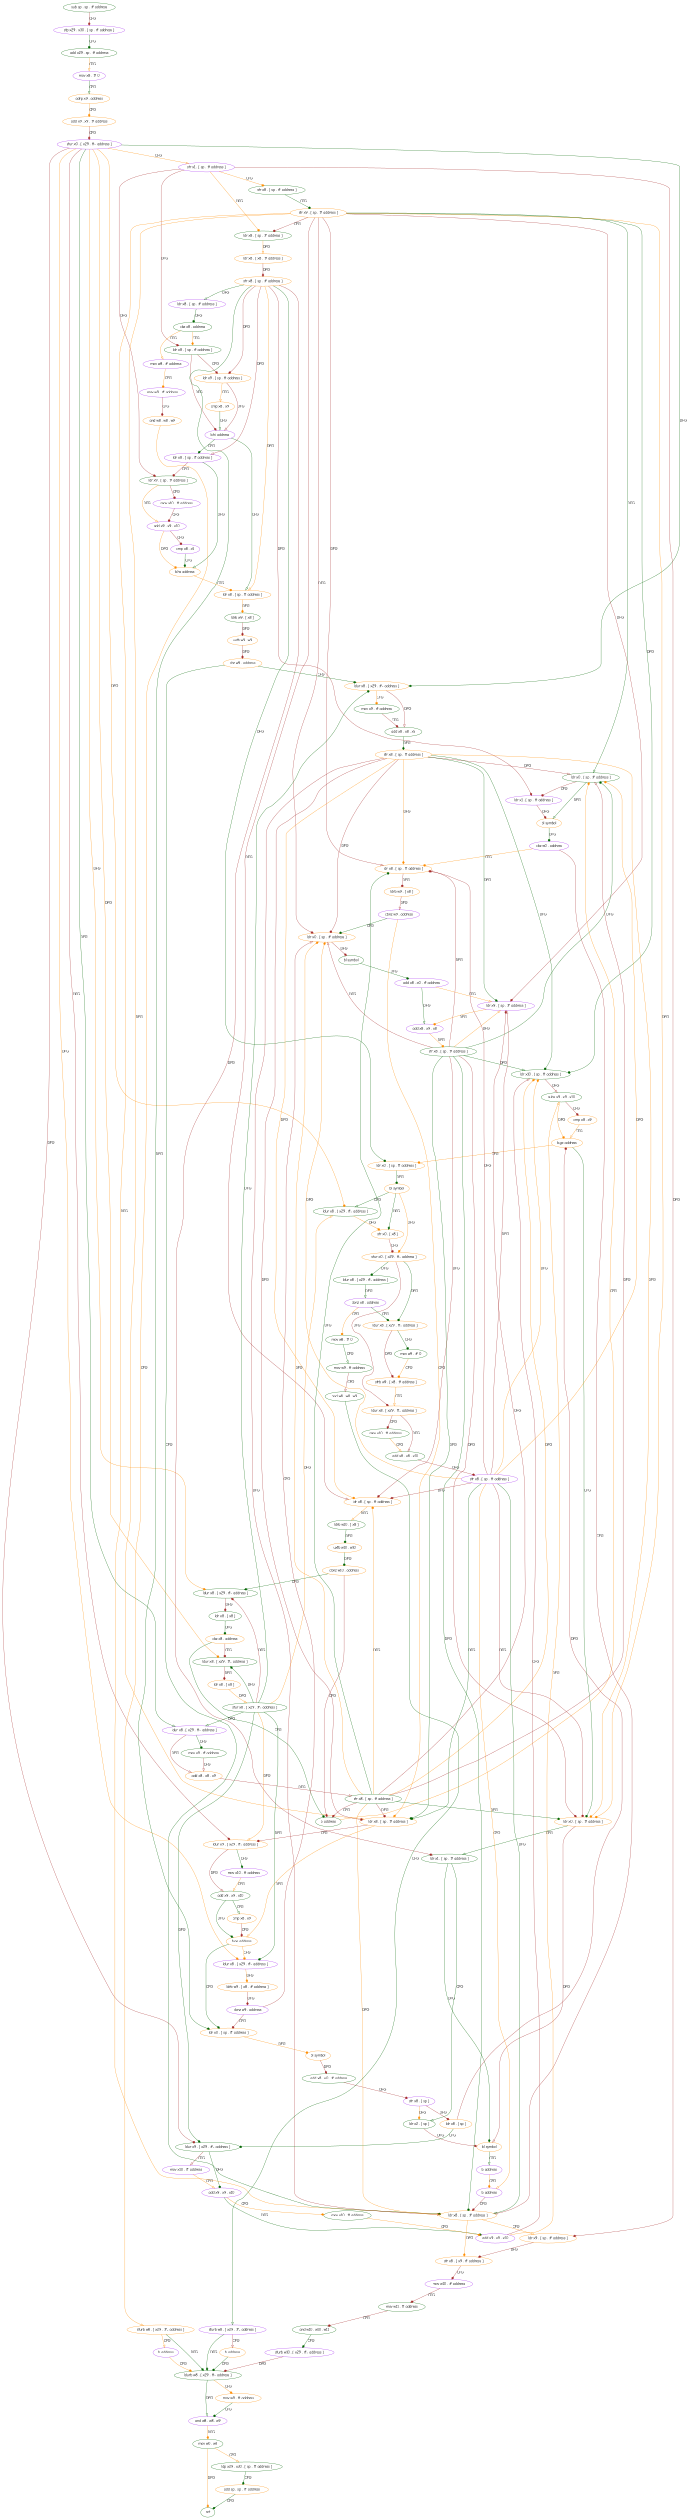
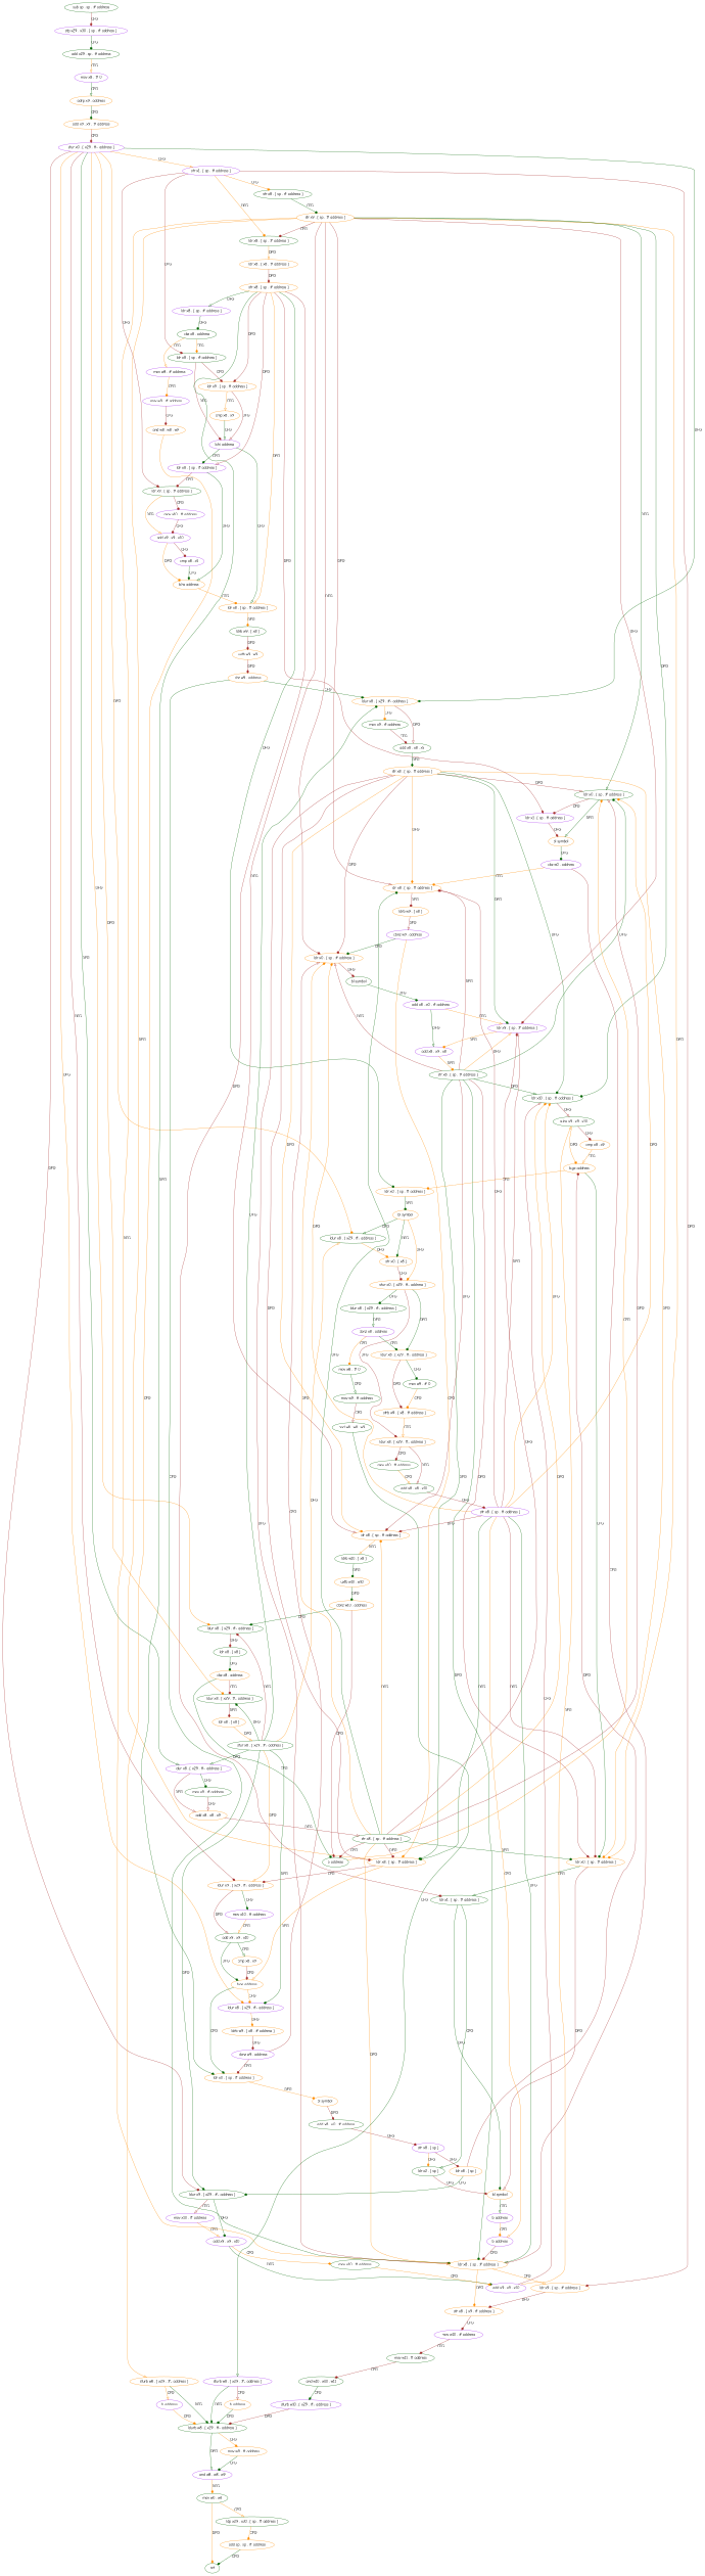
  digraph {
    fontname="Comic Neue"
    node [color=darkorange fontname="Comic Neue"]
    edge [arrowhead=diamond color=brown fontname="Comic Neue"]
    n1 [color=darkgreen label="sub sp , sp , # address"]
    n2 [color=purple label="stp x29 , x30 , [ sp , # address ]"]
    n3 [color=darkgreen label="add x29 , sp , # address"]
    n4 [color=purple label="mov x8 , # 0"]
    n5 [label="adrp x9 , address"]
    n6 [label="add x9 , x9 , # address"]
    n7 [color=purple label="stur x0 , [ x29 , #- address ]"]
    n8 [color=purple label="str x1 , [ sp , # address ]"]
    n9 [label="ldur x8 , [ x29 , #- address ]"]
    n10 [color=darkgreen label="ldur x8 , [ x29 , #- address ]"]
    n11 [label="ldur x9 , [ x29 , #- address ]"]
    n12 [color=purple label="ldur x8 , [ x29 , #- address ]"]
    n13 [color=darkgreen label="ldur x8 , [ x29 , #- address ]"]
    n14 [color=darkgreen label="ldur x9 , [ x29 , #- address ]"]
    n15 [color=purple label="ldur x8 , [ x29 , #- address ]"]
    n16 [color=darkgreen label="ldur x8 , [ x29 , #- address ]"]
    n17 [color=darkgreen label="str x8 , [ sp , # address ]"]
    n18 [color=darkgreen label="ldr x8 , [ sp , # address ]"]
    n19 [color=darkgreen label="ldr x8 , [ sp , # address ]"]
    n20 [color=darkgreen label="ldr x9 , [ sp , # address ]"]
    n21 [label="ldr x9 , [ sp , # address ]"]
    n22 [color=darkgreen label="mov x9 , # address"]
    n23 [color=darkgreen label="add x8 , x8 , x9"]
    n24 [color=darkgreen label="ldr x8 , [ x8 ]"]
    n25 [color=purple label="mov x10 , # address"]
    n26 [color=darkgreen label="add x9 , x9 , x10"]
    n27 [label="ldrb w9 , [ x8 , # address ]"]
    n28 [label="ldr x8 , [ x8 ]"]
    n29 [color=purple label="mov x10 , # address"]
    n30 [color=purple label="add x9 , x9 , x10"]
    n31 [color=darkgreen label="mov x9 , # address"]
    n32 [label="add x8 , x8 , x9"]
    n33 [label="str x0 , [ x8 ]"]
    n34 [label="str x9 , [ sp , # address ]"]
    n35 [label="ldr x8 , [ x8 , # address ]"]
    n36 [label="ldr x9 , [ sp , # address ]"]
    n37 [color=purple label="b.hi address"]
    n38 [color=purple label="mov x10 , # address"]
    n39 [color=purple label="add x9 , x9 , x10"]
    n40 [label="str x8 , [ x9 , # address ]"]
    n41 [label="ldr x8 , [ sp , # address ]"]
    n42 [color=darkgreen label="ldr x0 , [ sp , # address ]"]
    n43 [label="ldr x8 , [ sp , # address ]"]
    n44 [label="ldr x0 , [ sp , # address ]"]
    n45 [label="ldr x8 , [ sp , # address ]"]
    n46 [color=purple label="ldr x9 , [ sp , # address ]"]
    n47 [label="ldr x8 , [ sp , # address ]"]
    n48 [color=darkgreen label="ldr x10 , [ sp , # address ]"]
    n49 [label="ldr x0 , [ sp , # address ]"]
    n50 [color=purple label="ldr x1 , [ sp , # address ]"]
    n51 [label="bl symbol"]
    n52 [label="ldrb w9 , [ x8 ]"]
    n53 [color=darkgreen label="bl symbol"]
    n54 [label="b.ne address"]
    n55 [color=purple label="add x8 , x9 , x8"]
    n56 [color=darkgreen label="ldrb w10 , [ x8 ]"]
    n57 [color=darkgreen label="subs x9 , x9 , x10"]
    n58 [color=darkgreen label="ldr x1 , [ sp , # address ]"]
    n59 [label="bl symbol"]
    n60 [label="str x8 , [ sp , # address ]"]
    n61 [color=purple label="ldr x8 , [ sp , # address ]"]
    n62 [label="ldr x8 , [ sp , # address ]"]
    n63 [color=purple label="ldr x8 , [ sp , # address ]"]
    n64 [label="ldr x0 , [ sp , # address ]"]
    n65 [label="ldr x0 , [ sp , # address ]"]
    n66 [color=darkgreen label="cbz x8 , address"]
    n67 [label="cmp x8 , x9"]
    n68 [color=darkgreen label="ldrb w9 , [ x8 ]"]
    n69 [label="b.hs address"]
    n70 [label="bl symbol"]
    n71 [label="bl symbol"]
    n72 [color=darkgreen label="ldr x2 , [ sp ]"]
    n73 [color=purple label="mov w8 , # address"]
    n74 [color=purple label="mov w9 , # address"]
    n75 [label="and w8 , w8 , w9"]
    n76 [label="sturb w8 , [ x29 , #- address ]"]
    n77 [color=purple label="b address"]
    n78 [color=darkgreen label="ldurb w8 , [ x29 , #- address ]"]
    n79 [label="mov w9 , # address"]
    n80 [color=purple label="and w8 , w8 , w9"]
    n81 [color=darkgreen label="mov w0 , w8"]
    n82 [label="uxtb w9 , w9"]
    n83 [color=darkgreen label="ldp x29 , x30 , [ sp , # address ]"]
    n84 [color=darkgreen label=ret]
    n85 [label="add sp , sp , # address"]
    n86 [label="cbz w9 , address"]
    n87 [color=purple label="mov w10 , # address"]
    n88 [label="str x8 , [ sp , # address ]"]
    n89 [color=purple label="cmp x8 , x9"]
    n90 [color=darkgreen label="mov w11 , # address"]
    n91 [color=darkgreen label="and w10 , w10 , w11"]
    n92 [color=purple label="sturb w10 , [ x29 , #- address ]"]
    n93 [color=purple label="cbz w0 , address"]
    n94 [color=purple label="cbnz w9 , address"]
    n95 [color=purple label="add x8 , x0 , # address"]
    n96 [color=darkgreen label="str x8 , [ sp , # address ]"]
    n97 [label="uxtb w10 , w10"]
    n98 [label="cbnz w10 , address"]
    n99 [color=darkgreen label="b address"]
    n100 [label="cbz x8 , address"]
    n101 [label="cmp x8 , x9"]
    n102 [color=darkgreen label="add x8 , x0 , # address"]
    n103 [color=purple label="cbnz w9 , address"]
    n104 [color=darkgreen label="stur x8 , [ x29 , #- address ]"]
    n105 [color=purple label="str x8 , [ sp ]"]
    n106 [label="ldr x8 , [ sp ]"]
    n107 [label="b.ge address"]
    n108 [color=darkgreen label="mov x10 , # address"]
    n109 [color=purple label="add x9 , x9 , x10"]
    n110 [label="cmp x8 , x9"]
    n111 [label="stur x0 , [ x29 , #- address ]"]
    n112 [color=purple label="b address"]
    n113 [color=darkgreen label="str x8 , [ sp , # address ]"]
    n114 [color=darkgreen label="ldur x8 , [ x29 , #- address ]"]
    n115 [label="ldur x8 , [ x29 , #- address ]"]
    n116 [label="ldur x8 , [ x29 , #- address ]"]
    n117 [color=purple label="cbnz x8 , address"]
    n118 [color=darkgreen label="mov w9 , # 0"]
    n119 [label="strb w9 , [ x8 , # address ]"]
    n120 [color=darkgreen label="mov x10 , # address"]
    n121 [color=darkgreen label="add x8 , x8 , x10"]
    n122 [color=darkgreen label="mov w8 , # 0"]
    n123 [color=darkgreen label="mov w9 , # address"]
    n124 [color=darkgreen label="and w8 , w8 , w9"]
    n125 [color=purple label="b address"]
    n126 [color=purple label="str x8 , [ sp , # address ]"]
    n127 [color=purple label="sturb w8 , [ x29 , #- address ]"]
    n128 [label="b address"]
    n1 -> n2 [label=CFG]
    n2 -> n3 [arrowhead=dot color=darkgreen label=CFG]
    n3 -> n4 [arrowhead=onormal color=darkorange label=CFG]
    n4 -> n5 [arrowhead=onormal color=darkgreen label=CFG]
-   n5 -> n6 [color=darkorange label=CFG]
+   n5 -> n6 [color=darkgreen label=CFG]
    n6 -> n7 [label=CFG]
    n7 -> n8 [arrowhead=onormal color=darkorange label=CFG]
    n7 -> n9 [color=darkgreen label=DFG]
    n7 -> n10 [color=darkorange label=DFG]
    n7 -> n11 [label=DFG]
    n7 -> n12 [color=darkorange label=DFG]
    n7 -> n13 [arrowhead=dot color=darkorange label=DFG]
    n7 -> n14 [arrowhead=dot label=DFG]
    n7 -> n15 [arrowhead=onormal color=darkgreen label=DFG]
    n7 -> n16 [arrowhead=dot color=darkorange label=DFG]
    n8 -> n17 [color=darkorange label=CFG]
    n8 -> n18 [arrowhead=dot color=darkorange label=DFG]
    n8 -> n19 [label=DFG]
    n8 -> n20 [label=DFG]
    n8 -> n21 [label=DFG]
    n9 -> n22 [arrowhead=dot color=darkorange label=CFG]
    n9 -> n23 [arrowhead=onormal label=DFG]
    n10 -> n24 [label=DFG]
    n11 -> n25 [color=darkgreen label=CFG]
    n11 -> n26 [arrowhead=onormal label=DFG]
    n12 -> n27 [color=darkorange label=DFG]
    n13 -> n28 [label=DFG]
    n14 -> n29 [arrowhead=onormal label=CFG]
    n14 -> n30 [arrowhead=dot color=darkgreen label=DFG]
    n15 -> n31 [arrowhead=dot color=darkgreen label=CFG]
    n15 -> n32 [arrowhead=onormal label=DFG]
    n16 -> n33 [color=darkorange label=DFG]
    n17 -> n34 [arrowhead=dot color=darkgreen label=CFG]
    n18 -> n35 [arrowhead=onormal color=darkorange label=DFG]
    n19 -> n36 [label=CFG]
    n19 -> n37 [label=DFG]
    n20 -> n38 [arrowhead=dot label=CFG]
    n20 -> n39 [arrowhead=onormal color=darkorange label=DFG]
    n21 -> n40 [label=DFG]
    n22 -> n23 [label=CFG]
    n23 -> n88 [color=darkgreen label=DFG]
    n24 -> n100 [arrowhead=dot color=darkgreen label=DFG]
    n25 -> n26 [arrowhead=onormal color=darkorange label=CFG]
    n26 -> n54 [color=darkgreen label=DFG]
    n26 -> n101 [arrowhead=onormal color=darkgreen label=CFG]
    n27 -> n103 [label=DFG]
    n28 -> n104 [arrowhead=onormal color=darkorange label=DFG]
    n29 -> n30 [arrowhead=onormal color=darkorange label=CFG]
    n30 -> n108 [color=darkorange label=CFG]
    n30 -> n109 [color=darkgreen label=DFG]
    n31 -> n32 [arrowhead=onormal label=CFG]
    n32 -> n113 [arrowhead=onormal label=DFG]
    n33 -> n111 [arrowhead=dot label=CFG]
    n34 -> n18 [arrowhead=dot label=CFG]
    n34 -> n41 [color=darkorange label=DFG]
    n34 -> n42 [arrowhead=onormal color=darkgreen label=DFG]
    n34 -> n43 [arrowhead=onormal label=DFG]
    n34 -> n44 [label=DFG]
    n34 -> n45 [arrowhead=onormal color=darkorange label=DFG]
    n34 -> n46 [label=DFG]
    n34 -> n47 [arrowhead=onormal label=DFG]
    n34 -> n48 [arrowhead=dot color=darkgreen label=DFG]
    n34 -> n49 [arrowhead=dot color=darkorange label=DFG]
    n35 -> n60 [label=DFG]
    n36 -> n37 [arrowhead=onormal label=DFG]
    n36 -> n67 [arrowhead=onormal color=darkorange label=CFG]
    n37 -> n62 [arrowhead=onormal color=darkgreen label=CFG]
    n37 -> n63 [color=darkgreen label=CFG]
    n38 -> n39 [arrowhead=dot label=CFG]
    n39 -> n69 [arrowhead=dot color=darkorange label=DFG]
    n39 -> n89 [arrowhead=dot label=CFG]
    n40 -> n87 [label=CFG]
    n41 -> n21 [arrowhead=onormal color=darkorange label=CFG]
    n41 -> n40 [color=darkorange label=DFG]
    n42 -> n50 [arrowhead=dot label=CFG]
    n42 -> n51 [arrowhead=onormal color=darkgreen label=DFG]
    n43 -> n52 [arrowhead=dot label=DFG]
    n44 -> n53 [label=DFG]
    n45 -> n11 [arrowhead=dot label=CFG]
    n45 -> n54 [arrowhead=onormal color=darkorange label=DFG]
    n46 -> n55 [arrowhead=dot color=darkorange label=DFG]
    n47 -> n56 [arrowhead=onormal color=darkorange label=DFG]
    n48 -> n57 [arrowhead=onormal label=DFG]
    n49 -> n58 [arrowhead=onormal color=darkgreen label=CFG]
    n49 -> n59 [arrowhead=onormal label=DFG]
    n50 -> n51 [label=DFG]
    n51 -> n93 [arrowhead=dot color=darkgreen label=DFG]
    n52 -> n94 [arrowhead=onormal label=DFG]
    n53 -> n95 [color=darkgreen label=DFG]
    n54 -> n12 [arrowhead=dot color=darkorange label=CFG]
    n54 -> n64 [color=darkgreen label=CFG]
    n55 -> n96 [arrowhead=dot color=darkorange label=DFG]
    n56 -> n97 [arrowhead=dot color=darkgreen label=DFG]
    n57 -> n107 [arrowhead=dot color=darkorange label=DFG]
    n57 -> n110 [label=CFG]
    n58 -> n59 [color=darkgreen label=DFG]
    n58 -> n72 [arrowhead=onormal color=darkgreen label=CFG]
    n59 -> n112 [arrowhead=onormal color=darkgreen label=CFG]
    n60 -> n36 [label=DFG]
    n60 -> n50 [label=DFG]
    n60 -> n58 [label=DFG]
    n60 -> n61 [arrowhead=onormal color=darkgreen label=DFG]
    n60 -> n62 [arrowhead=onormal color=darkorange label=DFG]
    n60 -> n63 [arrowhead=onormal label=DFG]
    n60 -> n64 [color=darkgreen label=DFG]
    n60 -> n65 [arrowhead=dot color=darkgreen label=DFG]
    n61 -> n66 [arrowhead=dot color=darkgreen label=DFG]
    n62 -> n68 [color=darkorange label=DFG]
    n63 -> n20 [arrowhead=dot label=CFG]
    n63 -> n69 [arrowhead=onormal color=darkgreen label=DFG]
    n64 -> n70 [arrowhead=dot color=darkorange label=DFG]
    n65 -> n71 [arrowhead=dot color=darkgreen label=DFG]
    n66 -> n19 [color=darkorange label=CFG]
    n66 -> n73 [arrowhead=onormal color=darkorange label=CFG]
    n67 -> n37 [arrowhead=onormal color=darkgreen label=CFG]
    n68 -> n82 [label=DFG]
    n69 -> n62 [arrowhead=dot color=darkorange label=CFG]
    n70 -> n102 [label=DFG]
    n71 -> n16 [arrowhead=onormal color=darkgreen label=CFG]
    n71 -> n33 [color=darkgreen label=DFG]
    n71 -> n111 [color=darkorange label=DFG]
    n72 -> n59 [label=DFG]
    n73 -> n74 [arrowhead=dot color=darkorange label=CFG]
    n74 -> n75 [label=CFG]
    n75 -> n76 [arrowhead=onormal color=darkorange label=CFG]
    n76 -> n77 [arrowhead=onormal color=darkorange label=CFG]
    n76 -> n78 [color=darkgreen label=DFG]
    n77 -> n78 [color=darkorange label=CFG]
    n78 -> n79 [color=darkorange label=CFG]
    n78 -> n80 [arrowhead=onormal color=darkgreen label=DFG]
    n79 -> n80 [arrowhead=dot color=darkgreen label=CFG]
    n80 -> n81 [color=darkorange label=DFG]
    n81 -> n83 [arrowhead=onormal color=darkorange label=CFG]
    n81 -> n84 [color=darkorange label=DFG]
    n82 -> n86 [label=DFG]
-   n83 -> n85 [color=darkgreen label=CFG]
+   n83 -> n85 [color=darkorange label=CFG]
    n85 -> n84 [color=darkgreen label=CFG]
    n86 -> n9 [color=darkgreen label=CFG]
    n86 -> n41 [color=darkgreen label=CFG]
    n87 -> n90 [label=CFG]
    n88 -> n41 [arrowhead=onormal label=DFG]
    n88 -> n42 [arrowhead=onormal label=DFG]
    n88 -> n43 [color=darkorange label=DFG]
    n88 -> n44 [arrowhead=dot label=DFG]
    n88 -> n45 [arrowhead=dot label=DFG]
    n88 -> n46 [color=darkgreen label=DFG]
    n88 -> n47 [arrowhead=dot color=darkorange label=DFG]
    n88 -> n48 [arrowhead=dot color=darkgreen label=DFG]
    n88 -> n49 [arrowhead=dot color=darkorange label=DFG]
    n89 -> n69 [color=darkgreen label=CFG]
    n90 -> n91 [label=CFG]
    n91 -> n92 [color=darkgreen label=CFG]
    n92 -> n78 [label=DFG]
    n93 -> n41 [arrowhead=onormal label=CFG]
    n93 -> n43 [arrowhead=dot color=darkorange label=CFG]
    n94 -> n44 [arrowhead=dot color=darkgreen label=CFG]
    n94 -> n45 [color=darkorange label=CFG]
    n95 -> n46 [arrowhead=onormal color=darkorange label=CFG]
    n95 -> n55 [arrowhead=onormal color=darkgreen label=DFG]
    n96 -> n41 [arrowhead=dot color=darkgreen label=DFG]
    n96 -> n42 [arrowhead=dot color=darkgreen label=DFG]
    n96 -> n43 [arrowhead=onormal label=DFG]
    n96 -> n44 [arrowhead=onormal label=DFG]
    n96 -> n45 [arrowhead=dot color=darkgreen label=DFG]
    n96 -> n46 [arrowhead=onormal color=darkorange label=DFG]
    n96 -> n47 [label=DFG]
    n96 -> n48 [arrowhead=onormal color=darkgreen label=DFG]
    n96 -> n49 [label=DFG]
    n97 -> n98 [arrowhead=dot color=darkgreen label=DFG]
    n98 -> n10 [color=darkgreen label=CFG]
    n98 -> n99 [label=CFG]
    n99 -> n42 [color=darkorange label=CFG]
    n100 -> n13 [arrowhead=dot label=CFG]
    n100 -> n99 [arrowhead=dot color=darkgreen label=CFG]
    n101 -> n54 [label=CFG]
    n102 -> n105 [arrowhead=dot label=DFG]
    n103 -> n44 [arrowhead=onormal label=CFG]
    n103 -> n64 [arrowhead=dot label=CFG]
    n104 -> n9 [arrowhead=dot color=darkgreen label=DFG]
    n104 -> n10 [label=DFG]
    n104 -> n11 [arrowhead=onormal color=darkorange label=DFG]
    n104 -> n12 [color=darkgreen label=DFG]
    n104 -> n13 [color=darkgreen label=DFG]
    n104 -> n14 [color=darkgreen label=DFG]
    n104 -> n15 [arrowhead=onormal color=darkgreen label=DFG]
    n104 -> n16 [arrowhead=onormal color=darkorange label=DFG]
    n105 -> n72 [color=darkorange label=DFG]
    n105 -> n106 [label=DFG]
    n106 -> n14 [arrowhead=dot color=darkgreen label=CFG]
    n106 -> n107 [arrowhead=dot label=DFG]
    n107 -> n49 [arrowhead=dot color=darkgreen label=CFG]
    n107 -> n65 [arrowhead=dot color=darkorange label=CFG]
    n108 -> n109 [color=darkorange label=CFG]
    n109 -> n48 [arrowhead=onormal label=CFG]
    n109 -> n57 [arrowhead=onormal color=darkorange label=DFG]
    n110 -> n107 [arrowhead=onormal color=darkorange label=CFG]
    n111 -> n114 [arrowhead=dot color=darkgreen label=DFG]
    n111 -> n115 [arrowhead=dot color=darkgreen label=DFG]
    n111 -> n116 [label=DFG]
    n112 -> n125 [color=darkorange label=CFG]
    n113 -> n41 [arrowhead=onormal color=darkorange label=DFG]
    n113 -> n42 [arrowhead=onormal label=DFG]
    n113 -> n43 [arrowhead=dot color=darkgreen label=DFG]
    n113 -> n44 [color=darkorange label=DFG]
    n113 -> n45 [arrowhead=dot label=DFG]
    n113 -> n46 [label=DFG]
    n113 -> n47 [arrowhead=dot color=darkorange label=DFG]
    n113 -> n48 [color=darkorange label=DFG]
    n113 -> n49 [arrowhead=dot color=darkgreen label=DFG]
    n113 -> n99 [label=CFG]
    n114 -> n117 [arrowhead=onormal color=darkgreen label=DFG]
    n115 -> n118 [arrowhead=dot color=darkgreen label=CFG]
    n115 -> n119 [label=DFG]
    n116 -> n120 [label=CFG]
    n116 -> n121 [arrowhead=onormal label=DFG]
    n117 -> n115 [color=darkgreen label=CFG]
    n117 -> n122 [arrowhead=dot color=darkorange label=CFG]
    n118 -> n119 [arrowhead=dot color=darkorange label=CFG]
    n119 -> n116 [arrowhead=onormal color=darkorange label=CFG]
    n120 -> n121 [arrowhead=onormal color=darkorange label=CFG]
    n121 -> n126 [label=DFG]
    n122 -> n123 [arrowhead=onormal color=darkgreen label=CFG]
    n123 -> n124 [arrowhead=onormal label=CFG]
    n124 -> n127 [arrowhead=onormal color=darkgreen label=CFG]
    n125 -> n41 [label=CFG]
    n126 -> n41 [arrowhead=onormal color=darkgreen label=DFG]
    n126 -> n42 [arrowhead=dot color=darkorange label=DFG]
    n126 -> n43 [label=DFG]
    n126 -> n44 [color=darkorange label=DFG]
    n126 -> n45 [arrowhead=dot color=darkgreen label=DFG]
    n126 -> n46 [arrowhead=onormal label=DFG]
    n126 -> n47 [label=DFG]
    n126 -> n48 [color=darkorange label=DFG]
    n126 -> n49 [arrowhead=dot label=DFG]
    n126 -> n125 [arrowhead=onormal color=darkorange label=CFG]
    n127 -> n78 [color=darkgreen label=DFG]
    n127 -> n128 [arrowhead=onormal label=CFG]
    n128 -> n78 [arrowhead=dot color=darkgreen label=CFG]
  }
